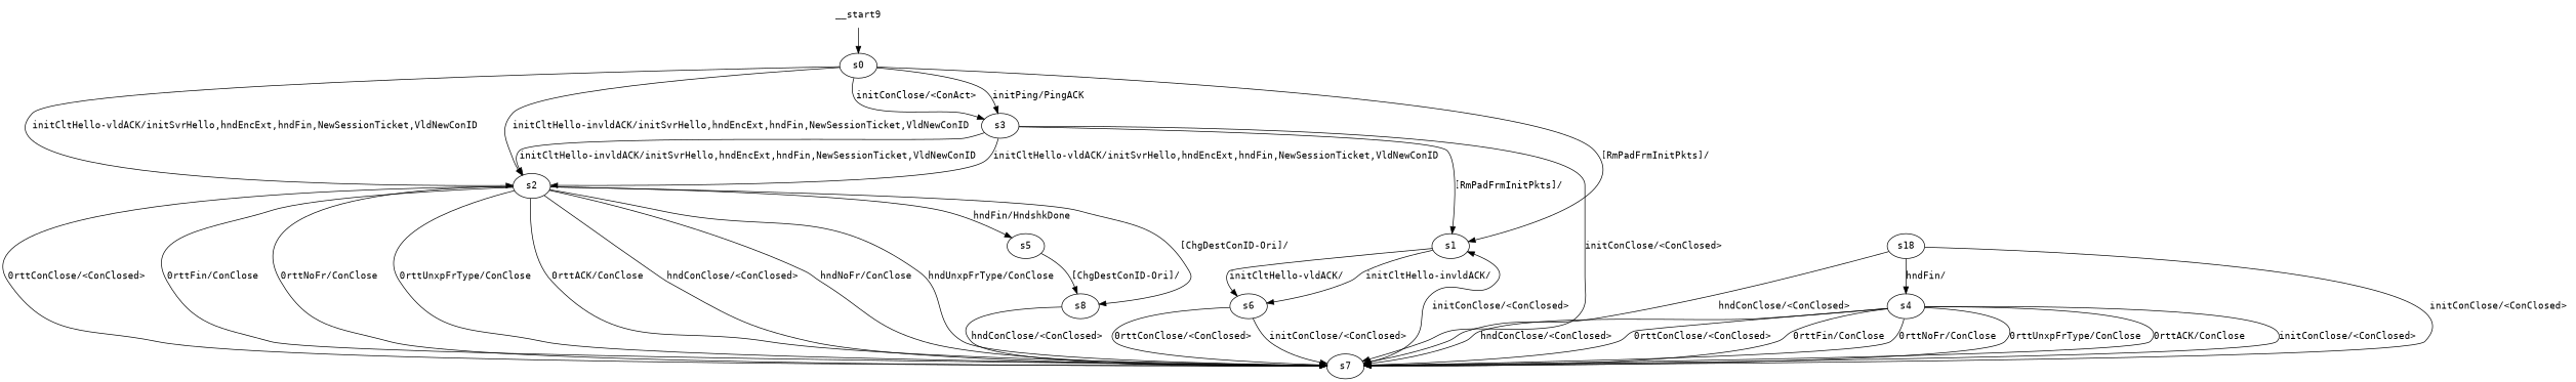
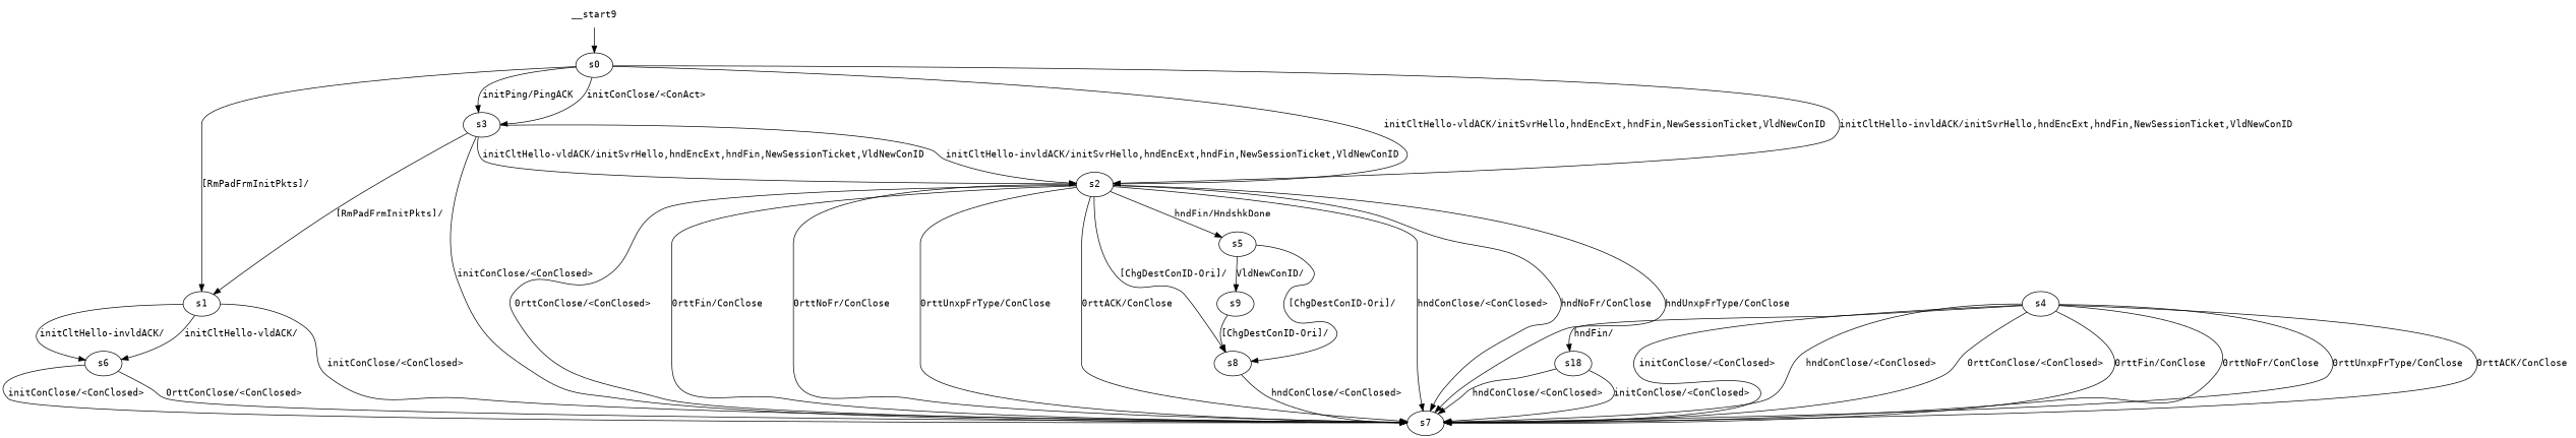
  digraph {
    fontname="DejaVu Sans Mono"
    node [fontname="DejaVu Sans Mono"]
    edge [fontname="DejaVu Sans Mono"]
    n1 [label=s0]
    n2 [label=s1]
    n3 [label=s2]
    n4 [label=s3]
    n5 [label=s6]
    n6 [label=s7]
    n7 [label=s5]
    n8 [label=s8]
    n9 [label=s4]
    n10 [label=s18]
+   n11 [label=s9]
    n12 [label=__start9 shape=none]
    n1 -> n2 [label="[RmPadFrmInitPkts]/ "]
    n1 -> n3 [label="initCltHello-vldACK/initSvrHello,hndEncExt,hndFin,NewSessionTicket,VldNewConID "]
    n1 -> n3 [label="initCltHello-invldACK/initSvrHello,hndEncExt,hndFin,NewSessionTicket,VldNewConID "]
    n1 -> n4 [label="initPing/PingACK "]
    n1 -> n4 [label="initConClose/<ConAct> "]
    n2 -> n5 [label="initCltHello-vldACK/ "]
    n2 -> n5 [label="initCltHello-invldACK/ "]
-   n6 -> n2 [label="initConClose/<ConClosed> "]
+   n2 -> n6 [label="initConClose/<ConClosed> "]
    n3 -> n6 [label="hndConClose/<ConClosed> "]
    n3 -> n6 [label="hndNoFr/ConClose "]
    n3 -> n6 [label="hndUnxpFrType/ConClose "]
    n3 -> n6 [label="0rttConClose/<ConClosed> "]
    n3 -> n6 [label="0rttFin/ConClose "]
    n3 -> n6 [label="0rttNoFr/ConClose "]
    n3 -> n6 [label="0rttUnxpFrType/ConClose "]
    n3 -> n6 [label="0rttACK/ConClose "]
    n3 -> n7 [label="hndFin/HndshkDone "]
    n3 -> n8 [label="[ChgDestConID-Ori]/ "]
    n4 -> n2 [label="[RmPadFrmInitPkts]/ "]
    n4 -> n3 [label="initCltHello-vldACK/initSvrHello,hndEncExt,hndFin,NewSessionTicket,VldNewConID "]
    n4 -> n3 [label="initCltHello-invldACK/initSvrHello,hndEncExt,hndFin,NewSessionTicket,VldNewConID "]
    n4 -> n6 [label="initConClose/<ConClosed> "]
    n5 -> n6 [label="initConClose/<ConClosed> "]
    n5 -> n6 [label="0rttConClose/<ConClosed> "]
    n7 -> n8 [label="[ChgDestConID-Ori]/ "]
+   n7 -> n11 [label="VldNewConID/ "]
    n8 -> n6 [label="hndConClose/<ConClosed> "]
    n9 -> n6 [label="initConClose/<ConClosed> "]
    n9 -> n6 [label="hndConClose/<ConClosed> "]
    n9 -> n6 [label="0rttConClose/<ConClosed> "]
    n9 -> n6 [label="0rttFin/ConClose "]
    n9 -> n6 [label="0rttNoFr/ConClose "]
    n9 -> n6 [label="0rttUnxpFrType/ConClose "]
    n9 -> n6 [label="0rttACK/ConClose "]
-   n10 -> n9 [label="hndFin/ "]
+   n9 -> n10 [label="hndFin/ "]
    n10 -> n6 [label="initConClose/<ConClosed> "]
    n10 -> n6 [label="hndConClose/<ConClosed> "]
+   n11 -> n8 [label="[ChgDestConID-Ori]/ "]
    n12 -> n1
  }
